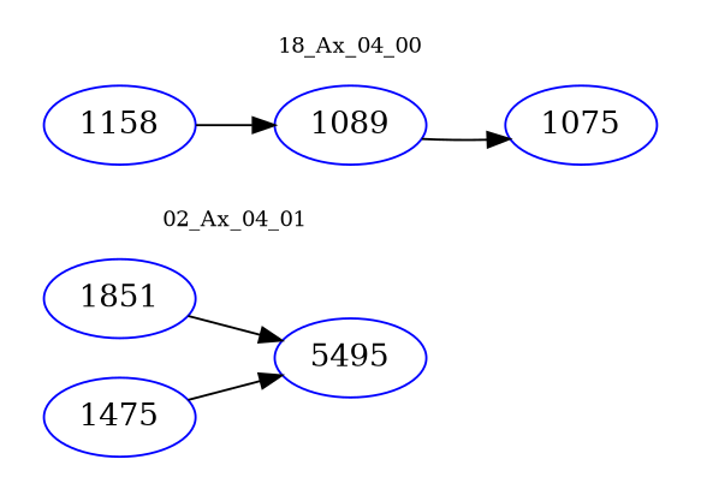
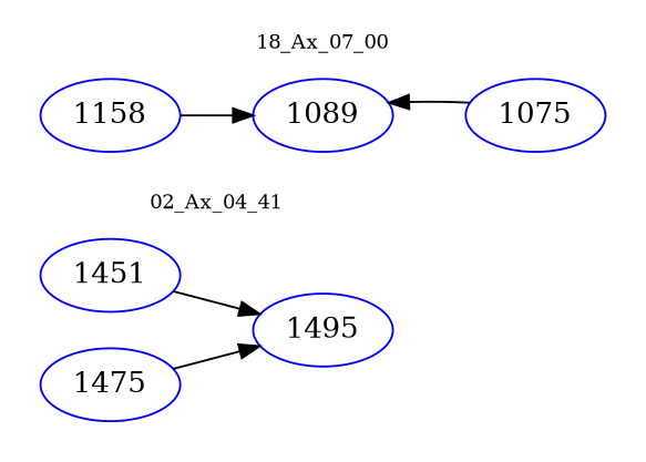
  digraph {
    rankdir=LR
    node [color=blue]
    edge [color=black]
-   n1 [label=1851]
+   n1 [label=1451]
    n2 [label=1475]
-   n3 [label=5495]
+   n3 [label=1495]
    n4 [label=1158]
    n5 [label=1089]
    n6 [label=1075]
    subgraph cluster_1 {
      color=white
      fontsize=10
-     label="02_Ax_04_01"
+     label="02_Ax_04_41"
      n1
      n2
      n3
    }
    subgraph cluster_2 {
      color=white
      fontsize=10
-     label="18_Ax_04_00"
+     label="18_Ax_07_00"
      n4
      n5
      n6
    }
    n1 -> n3
    n2 -> n3
    n4 -> n5
-   n5 -> n6
+   n6 -> n5
  }
